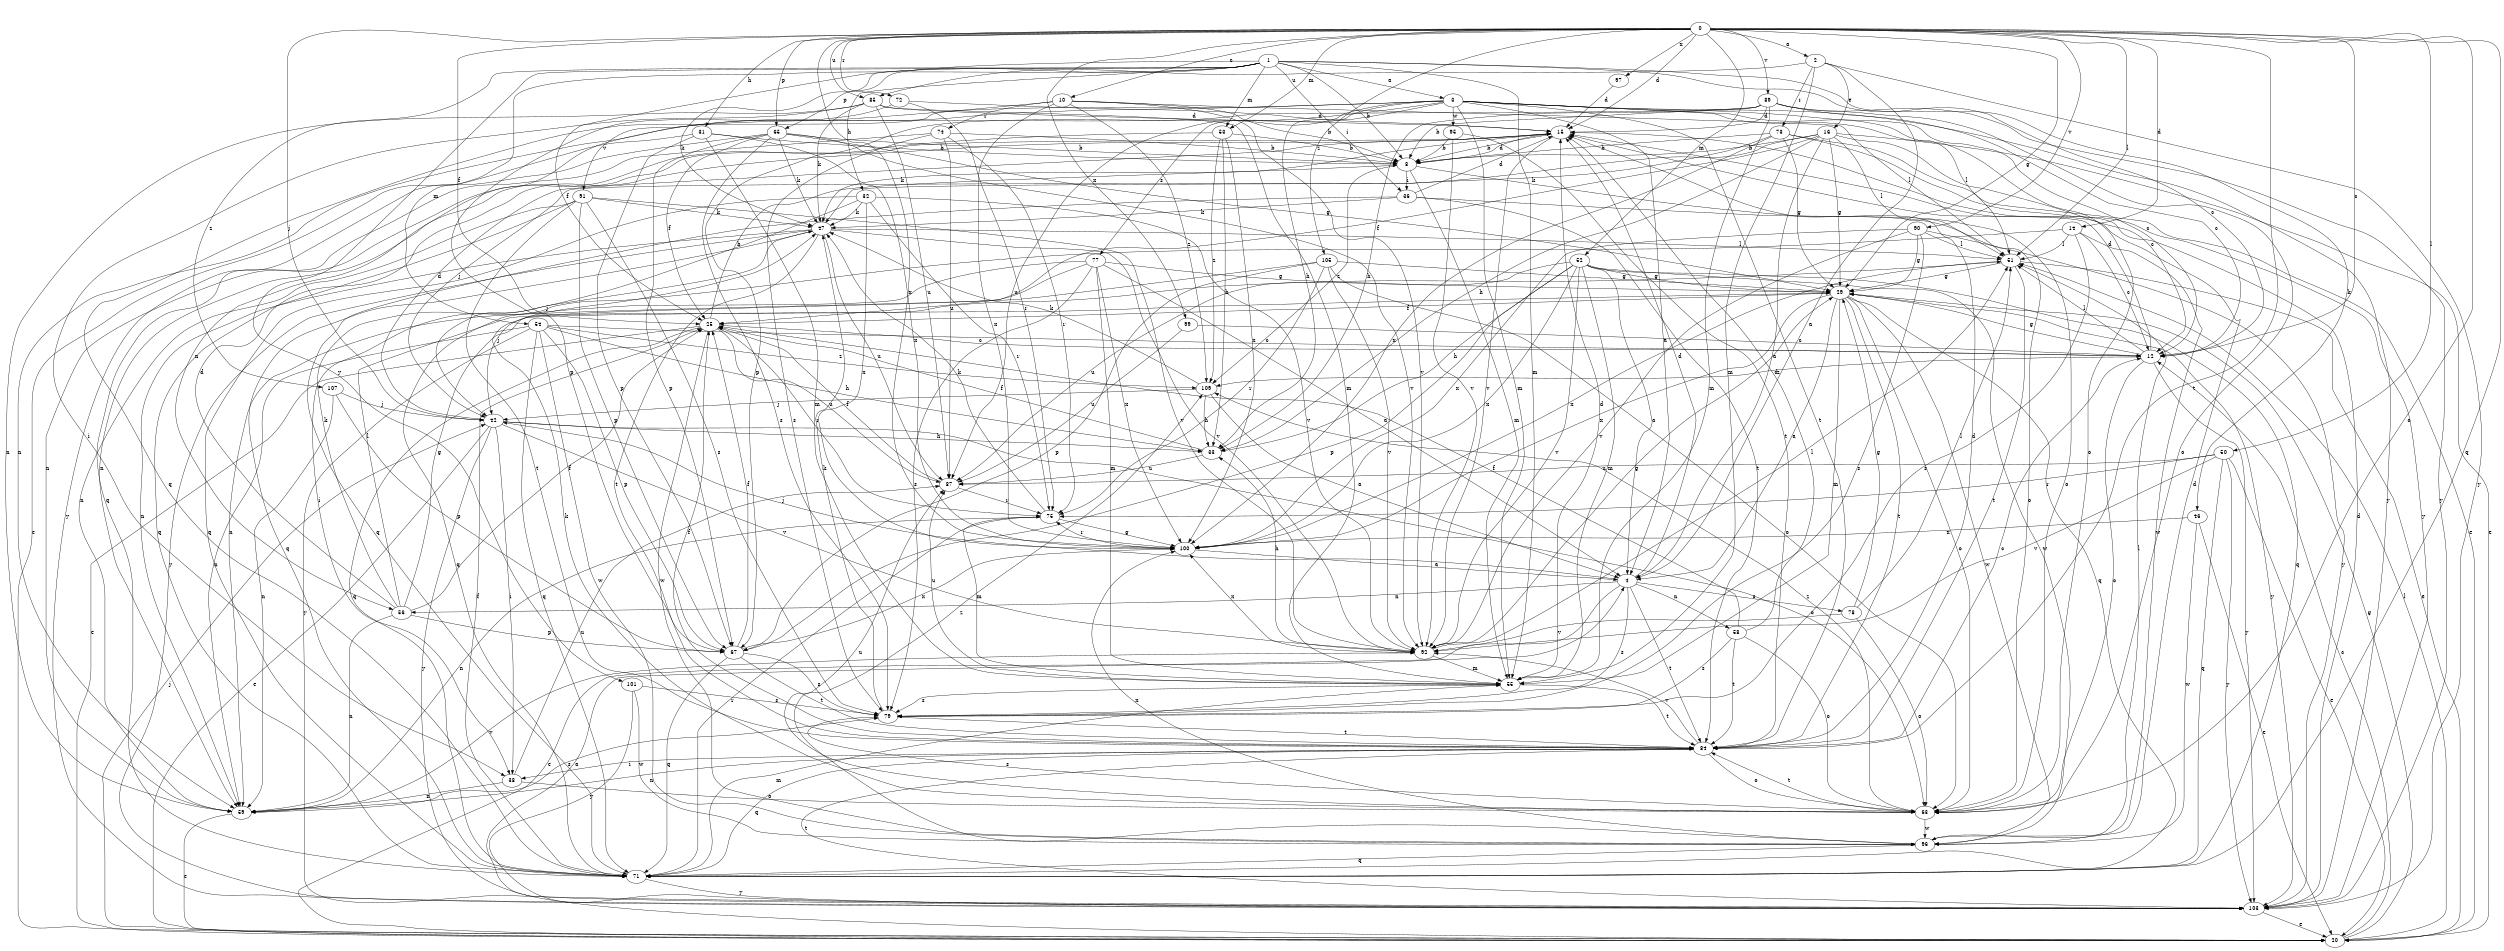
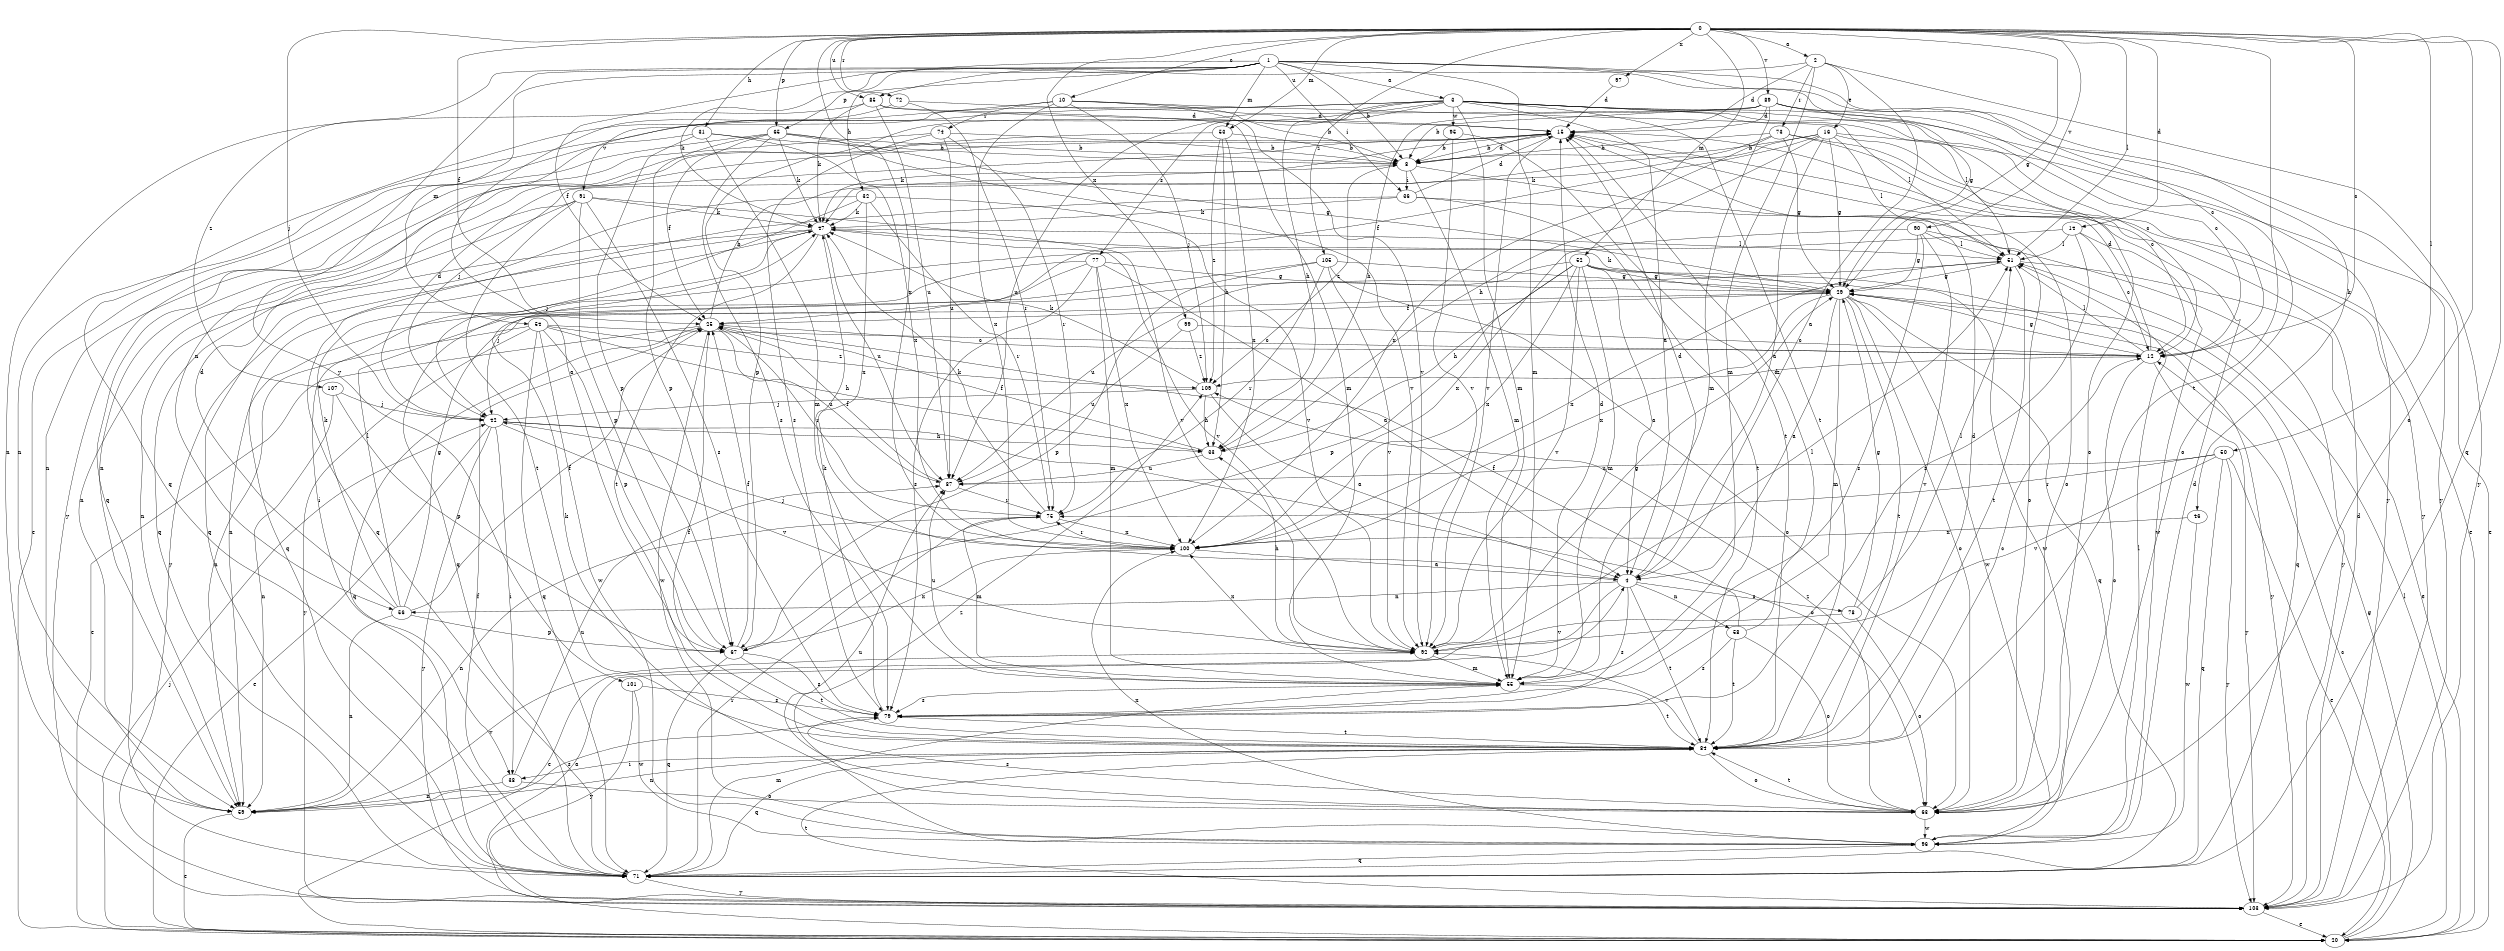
  strict digraph {
    fontname="DejaVu Serif"
    node [fontname="DejaVu Serif"]
    edge [fontname="DejaVu Serif"]
    0
    2
    10
    12
    14
    15
    25
    29
    31
    42
    50
    51
    52
    53
    63
    65
    71
    72
    84
    85
    89
    90
    97
    99
    100
    105
    55
    4
    16
    73
    103
    8
    109
    74
    91
    92
    79
    38
    96
    47
    59
    87
    20
    75
    67
    33
    1
    3
    32
    36
    46
    54
    101
    107
    56
    77
    95
    58
    78
    0 -> 2 [label=a]
    0 -> 10 [label=c]
    0 -> 12 [label=c]
    0 -> 14 [label=d]
-   0 -> 15 [label=d]
+   2 -> 15 [label=d]
    0 -> 25 [label=f]
    0 -> 29 [label=g]
    0 -> 31 [label=h]
    0 -> 42 [label=j]
    0 -> 50 [label=l]
    0 -> 51 [label=l]
    0 -> 52 [label=m]
    0 -> 53 [label=m]
    0 -> 63 [label=o]
    0 -> 65 [label=p]
    0 -> 71 [label=q]
    0 -> 72 [label=r]
    0 -> 84 [label=t]
    0 -> 85 [label=u]
    0 -> 89 [label=v]
    0 -> 90 [label=v]
    0 -> 97 [label=x]
    0 -> 99 [label=x]
    0 -> 100 [label=x]
    0 -> 105 [label=z]
    2 -> 85 [label=u]
    2 -> 55 [label=m]
    2 -> 4 [label=a]
    2 -> 16 [label=e]
    2 -> 73 [label=r]
    2 -> 103 [label=y]
    10 -> 51 [label=l]
    10 -> 100 [label=x]
    10 -> 8 [label=b]
-   10 -> 109 [label=z]
+   10 -> 109 [label=j]
    10 -> 74 [label=r]
    10 -> 91 [label=v]
    10 -> 92 [label=v]
    12 -> 15 [label=d]
    12 -> 29 [label=g]
    12 -> 51 [label=l]
    12 -> 63 [label=o]
    12 -> 103 [label=y]
    12 -> 109 [label=z]
    14 -> 12 [label=c]
    14 -> 51 [label=l]
    14 -> 79 [label=s]
    14 -> 38 [label=i]
    14 -> 96 [label=w]
    15 -> 8 [label=b]
    15 -> 92 [label=v]
    15 -> 47 [label=k]
    15 -> 59 [label=n]
    25 -> 12 [label=c]
    25 -> 71 [label=q]
    25 -> 8 [label=b]
    25 -> 96 [label=w]
    25 -> 87 [label=u]
    25 -> 20 [label=e]
    25 -> 75 [label=r]
    29 -> 25 [label=f]
    29 -> 63 [label=o]
    29 -> 71 [label=q]
    29 -> 84 [label=t]
    29 -> 100 [label=x]
    29 -> 55 [label=m]
    29 -> 4 [label=a]
    29 -> 103 [label=y]
    29 -> 96 [label=w]
+   29 -> 47 [label=k]
    31 -> 100 [label=x]
    31 -> 55 [label=m]
    31 -> 8 [label=b]
    31 -> 20 [label=e]
    31 -> 67 [label=p]
    42 -> 15 [label=d]
    42 -> 63 [label=o]
    42 -> 103 [label=y]
    42 -> 92 [label=v]
    42 -> 38 [label=i]
    42 -> 20 [label=e]
    42 -> 33 [label=h]
    50 -> 71 [label=q]
    50 -> 103 [label=y]
    50 -> 92 [label=v]
    50 -> 87 [label=u]
    50 -> 20 [label=e]
    50 -> 75 [label=r]
    51 -> 29 [label=g]
    51 -> 84 [label=t]
    51 -> 100 [label=x]
    51 -> 20 [label=e]
    52 -> 29 [label=g]
    52 -> 71 [label=q]
    52 -> 100 [label=x]
    52 -> 55 [label=m]
    52 -> 4 [label=a]
    52 -> 92 [label=v]
    52 -> 96 [label=w]
    52 -> 87 [label=u]
    52 -> 67 [label=p]
    52 -> 33 [label=h]
    53 -> 100 [label=x]
    53 -> 8 [label=b]
    53 -> 109 [label=z]
    53 -> 59 [label=n]
    53 -> 33 [label=h]
    63 -> 84 [label=t]
    63 -> 109 [label=z]
    63 -> 79 [label=s]
    63 -> 96 [label=w]
    63 -> 47 [label=k]
    63 -> 87 [label=u]
    65 -> 25 [label=f]
    65 -> 29 [label=g]
    65 -> 103 [label=y]
    65 -> 8 [label=b]
    65 -> 92 [label=v]
    65 -> 79 [label=s]
    65 -> 47 [label=k]
    65 -> 67 [label=p]
    71 -> 25 [label=f]
    71 -> 55 [label=m]
    71 -> 103 [label=y]
    71 -> 75 [label=r]
    72 -> 15 [label=d]
    72 -> 75 [label=r]
-   72 -> 67 [label=p]
+   72 -> 67 [label=a]
    84 -> 12 [label=c]
    84 -> 15 [label=d]
    84 -> 25 [label=f]
    84 -> 63 [label=o]
    84 -> 71 [label=q]
    84 -> 92 [label=v]
    84 -> 38 [label=i]
    84 -> 59 [label=n]
    85 -> 15 [label=d]
    85 -> 55 [label=m]
-   85 -> 38 [label=i]
    85 -> 47 [label=k]
    85 -> 59 [label=n]
    85 -> 87 [label=u]
    89 -> 12 [label=c]
    89 -> 15 [label=d]
    89 -> 63 [label=o]
    89 -> 55 [label=m]
    89 -> 103 [label=y]
    89 -> 8 [label=b]
    89 -> 59 [label=n]
    89 -> 33 [label=h]
    90 -> 29 [label=g]
    90 -> 51 [label=l]
    90 -> 100 [label=x]
    90 -> 103 [label=y]
-   90 -> 92 [label=v]
+   90 -> 84 [label=v]
    90 -> 79 [label=s]
    97 -> 15 [label=d]
    99 -> 12 [label=c]
+   99 -> 109 [label=z]
    99 -> 87 [label=u]
    100 -> 4 [label=a]
    100 -> 75 [label=r]
    105 -> 29 [label=g]
    105 -> 63 [label=o]
    105 -> 92 [label=v]
    105 -> 59 [label=n]
    105 -> 75 [label=r]
    105 -> 67 [label=p]
    55 -> 15 [label=d]
    55 -> 84 [label=t]
    55 -> 79 [label=s]
    55 -> 87 [label=u]
    4 -> 15 [label=d]
    4 -> 42 [label=j]
    4 -> 84 [label=t]
    4 -> 79 [label=s]
    4 -> 20 [label=e]
    4 -> 56 [label=n]
    4 -> 58 [label=n]
    4 -> 78 [label=s]
    16 -> 12 [label=c]
    16 -> 25 [label=f]
    16 -> 29 [label=g]
    16 -> 42 [label=j]
    16 -> 51 [label=l]
    16 -> 4 [label=a]
    16 -> 8 [label=b]
    16 -> 20 [label=e]
    16 -> 33 [label=h]
    73 -> 29 [label=g]
    73 -> 100 [label=x]
    73 -> 103 [label=y]
    73 -> 8 [label=b]
    73 -> 47 [label=k]
    73 -> 20 [label=e]
    103 -> 15 [label=d]
    103 -> 84 [label=t]
    103 -> 20 [label=e]
    8 -> 15 [label=d]
    8 -> 63 [label=o]
    8 -> 55 [label=m]
    8 -> 109 [label=z]
    8 -> 36 [label=i]
    109 -> 42 [label=j]
    109 -> 4 [label=a]
    109 -> 47 [label=k]
    109 -> 33 [label=h]
    74 -> 71 [label=q]
    74 -> 8 [label=b]
    74 -> 79 [label=s]
    74 -> 87 [label=u]
    74 -> 75 [label=r]
    91 -> 71 [label=q]
    91 -> 84 [label=t]
    91 -> 92 [label=v]
    91 -> 79 [label=s]
    91 -> 47 [label=k]
    91 -> 59 [label=n]
    91 -> 67 [label=p]
    92 -> 29 [label=g]
    92 -> 51 [label=l]
    92 -> 100 [label=x]
    92 -> 55 [label=m]
    92 -> 33 [label=h]
    79 -> 84 [label=t]
    79 -> 47 [label=k]
    38 -> 63 [label=o]
    38 -> 59 [label=n]
    38 -> 87 [label=u]
    96 -> 15 [label=d]
    96 -> 51 [label=l]
    96 -> 71 [label=q]
    96 -> 100 [label=x]
    96 -> 109 [label=z]
    47 -> 51 [label=l]
    47 -> 71 [label=q]
    47 -> 84 [label=t]
    47 -> 103 [label=y]
    47 -> 92 [label=v]
    47 -> 59 [label=n]
    47 -> 87 [label=u]
    59 -> 92 [label=v]
    59 -> 79 [label=s]
    59 -> 20 [label=e]
    87 -> 25 [label=f]
    87 -> 75 [label=r]
    20 -> 12 [label=c]
    20 -> 29 [label=g]
    20 -> 42 [label=j]
    20 -> 51 [label=l]
    20 -> 4 [label=a]
-   75 -> 100 [label=g]
+   75 -> 100 [label=x]
    75 -> 55 [label=m]
    75 -> 47 [label=k]
    75 -> 59 [label=n]
    67 -> 25 [label=f]
    67 -> 71 [label=q]
    67 -> 84 [label=t]
    67 -> 100 [label=x]
    67 -> 79 [label=s]
    33 -> 25 [label=f]
    33 -> 87 [label=u]
    1 -> 12 [label=c]
    1 -> 25 [label=f]
+   1 -> 29 [label=g]
    1 -> 53 [label=m]
    1 -> 65 [label=p]
    1 -> 55 [label=m]
    1 -> 8 [label=b]
    1 -> 47 [label=k]
    1 -> 3 [label=a]
    1 -> 32 [label=h]
    1 -> 36 [label=i]
    1 -> 46 [label=k]
    1 -> 54 [label=m]
    1 -> 101 [label=y]
    1 -> 107 [label=z]
    3 -> 12 [label=c]
    3 -> 51 [label=l]
    3 -> 63 [label=o]
    3 -> 71 [label=q]
    3 -> 84 [label=t]
    3 -> 55 [label=m]
    3 -> 4 [label=a]
    3 -> 103 [label=y]
    3 -> 87 [label=u]
    3 -> 67 [label=p]
    3 -> 33 [label=h]
    3 -> 56 [label=n]
    3 -> 77 [label=s]
    3 -> 95 [label=w]
    32 -> 42 [label=j]
    32 -> 71 [label=q]
    32 -> 100 [label=x]
    32 -> 92 [label=v]
    32 -> 47 [label=k]
    32 -> 75 [label=r]
    36 -> 15 [label=d]
    36 -> 63 [label=o]
    36 -> 71 [label=q]
    36 -> 84 [label=t]
    36 -> 47 [label=k]
    46 -> 100 [label=x]
    46 -> 96 [label=w]
-   46 -> 20 [label=e]
    54 -> 12 [label=c]
    54 -> 71 [label=q]
    54 -> 103 [label=y]
    54 -> 109 [label=z]
    54 -> 96 [label=w]
    54 -> 59 [label=n]
    54 -> 67 [label=p]
    54 -> 33 [label=h]
    101 -> 103 [label=y]
    101 -> 79 [label=s]
    101 -> 96 [label=w]
    107 -> 42 [label=j]
    107 -> 59 [label=n]
    107 -> 67 [label=p]
    56 -> 15 [label=d]
    56 -> 25 [label=f]
    56 -> 29 [label=g]
    56 -> 51 [label=l]
    56 -> 47 [label=k]
    56 -> 59 [label=n]
    56 -> 67 [label=p]
    77 -> 29 [label=g]
    77 -> 42 [label=j]
    77 -> 71 [label=q]
    77 -> 100 [label=x]
    77 -> 55 [label=m]
    77 -> 4 [label=a]
    77 -> 79 [label=s]
    95 -> 84 [label=t]
    95 -> 8 [label=b]
    95 -> 92 [label=v]
    58 -> 15 [label=d]
    58 -> 25 [label=f]
    58 -> 63 [label=o]
    58 -> 84 [label=t]
    58 -> 79 [label=s]
    78 -> 29 [label=g]
    78 -> 51 [label=l]
    78 -> 63 [label=o]
    78 -> 92 [label=v]
  }
